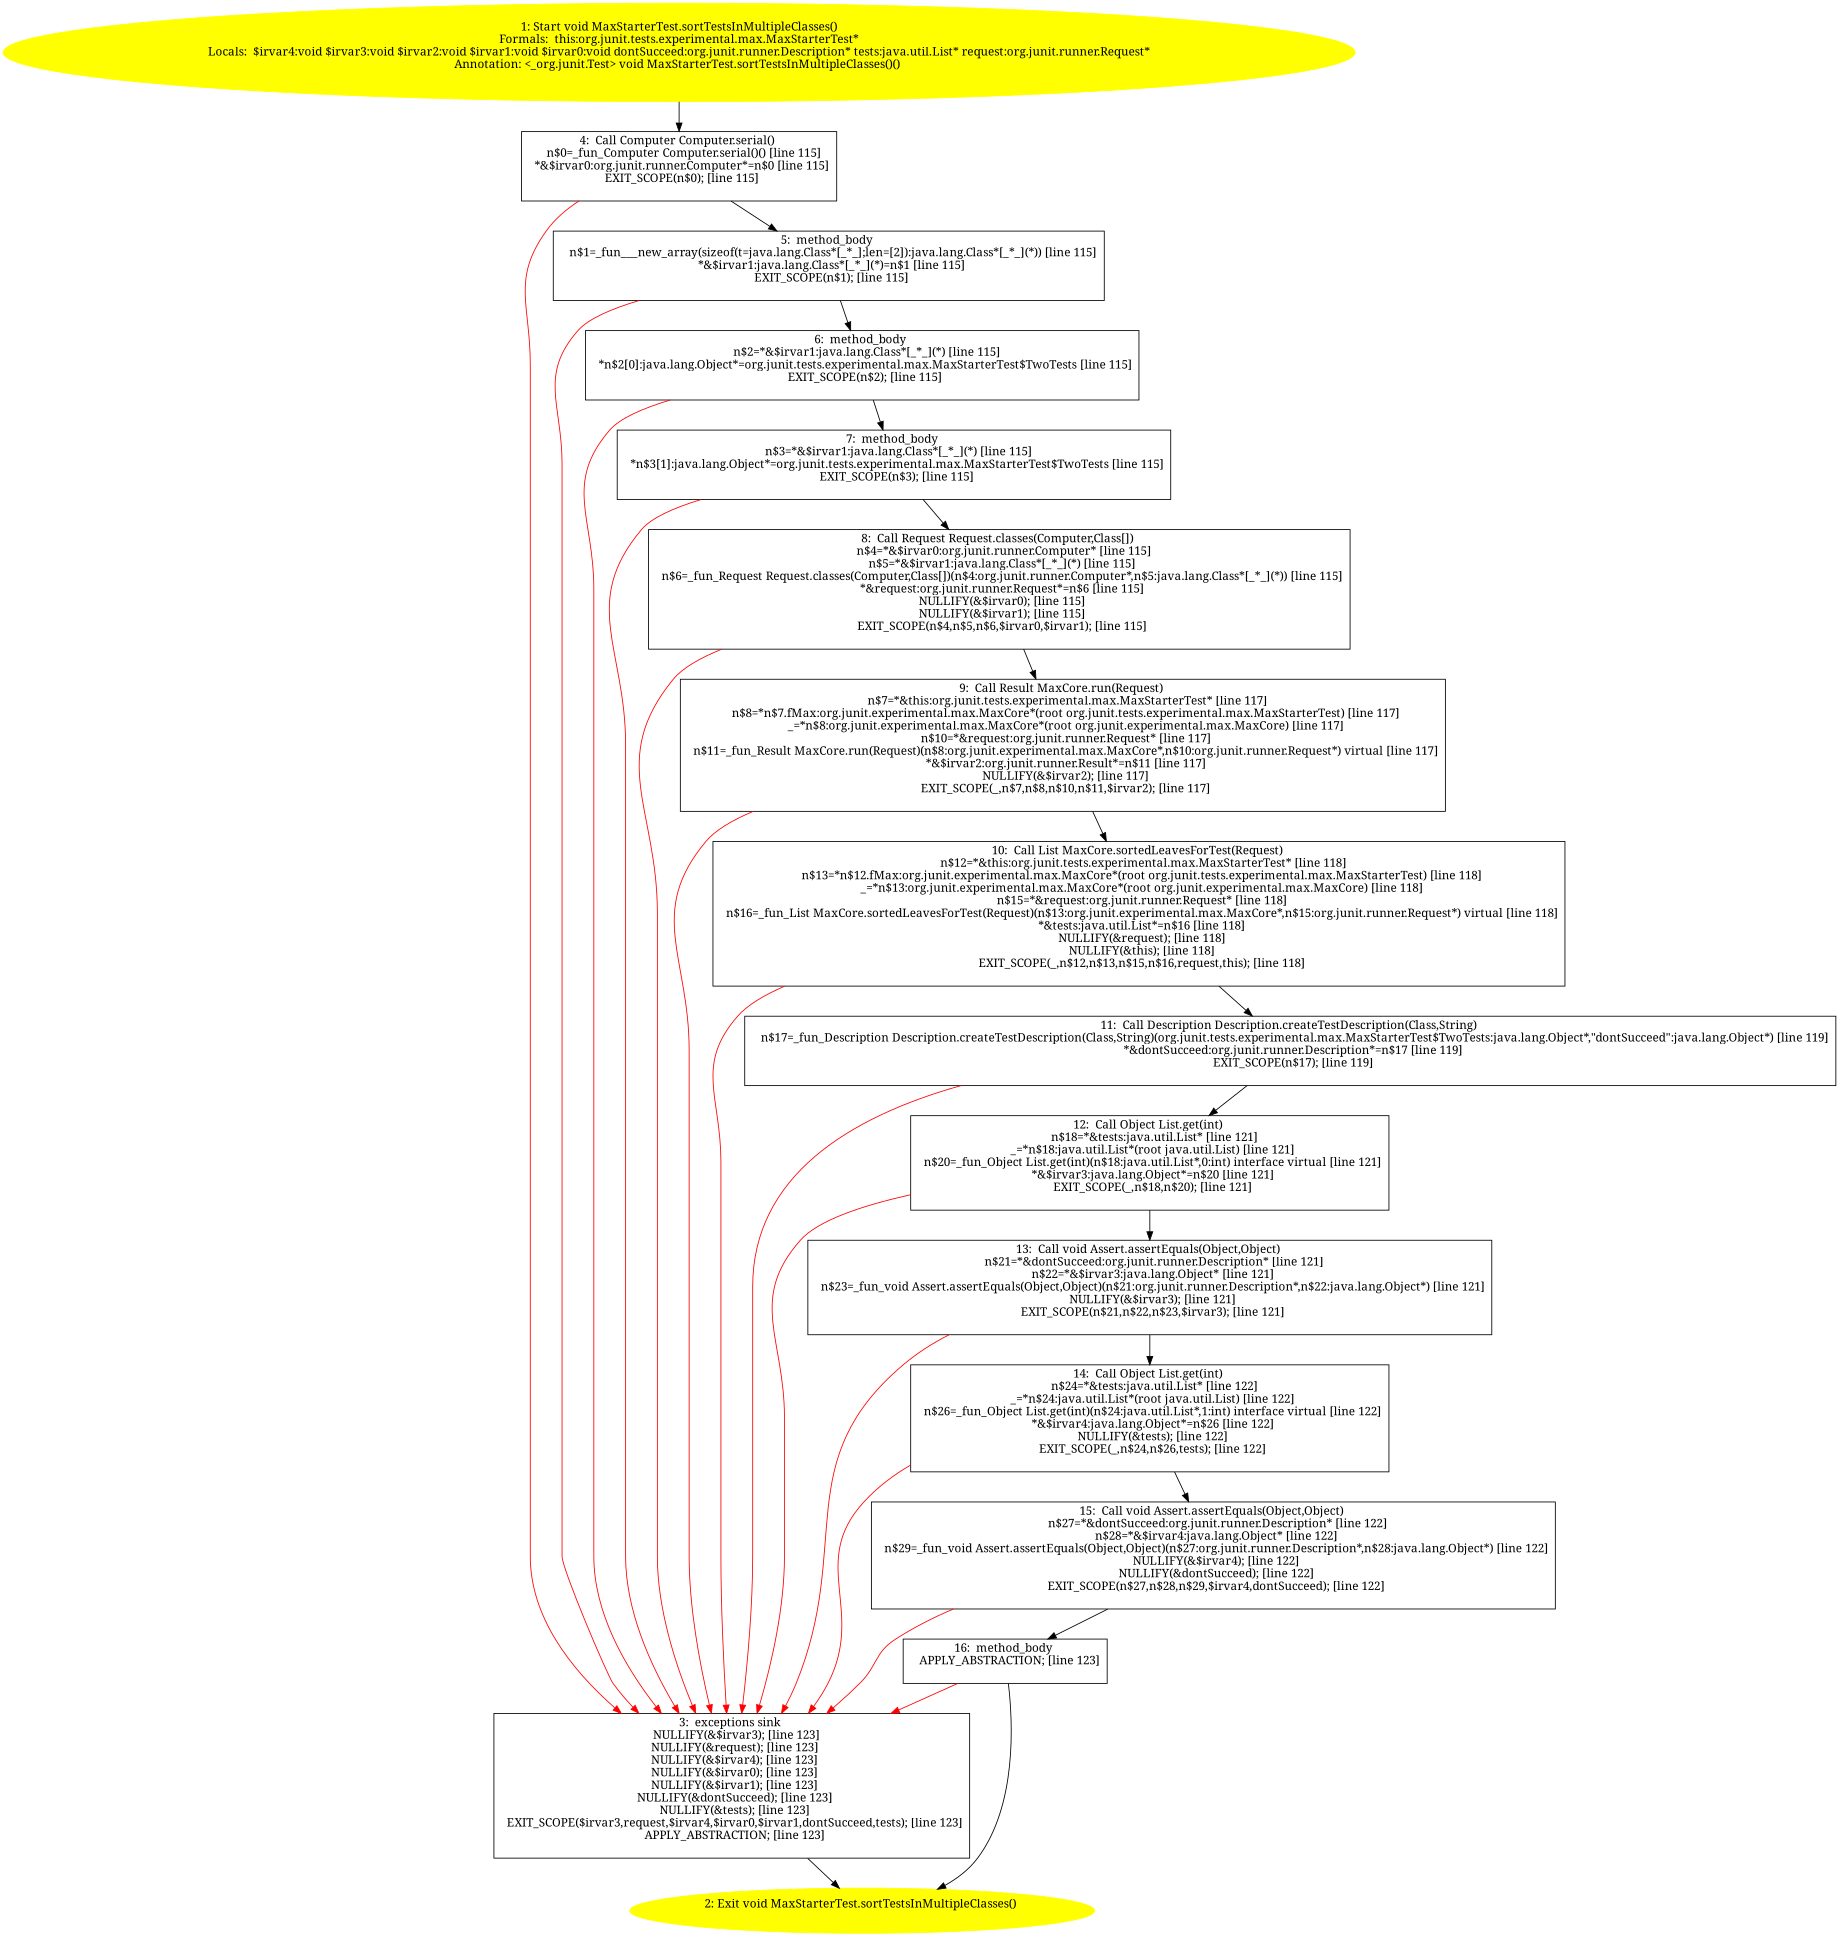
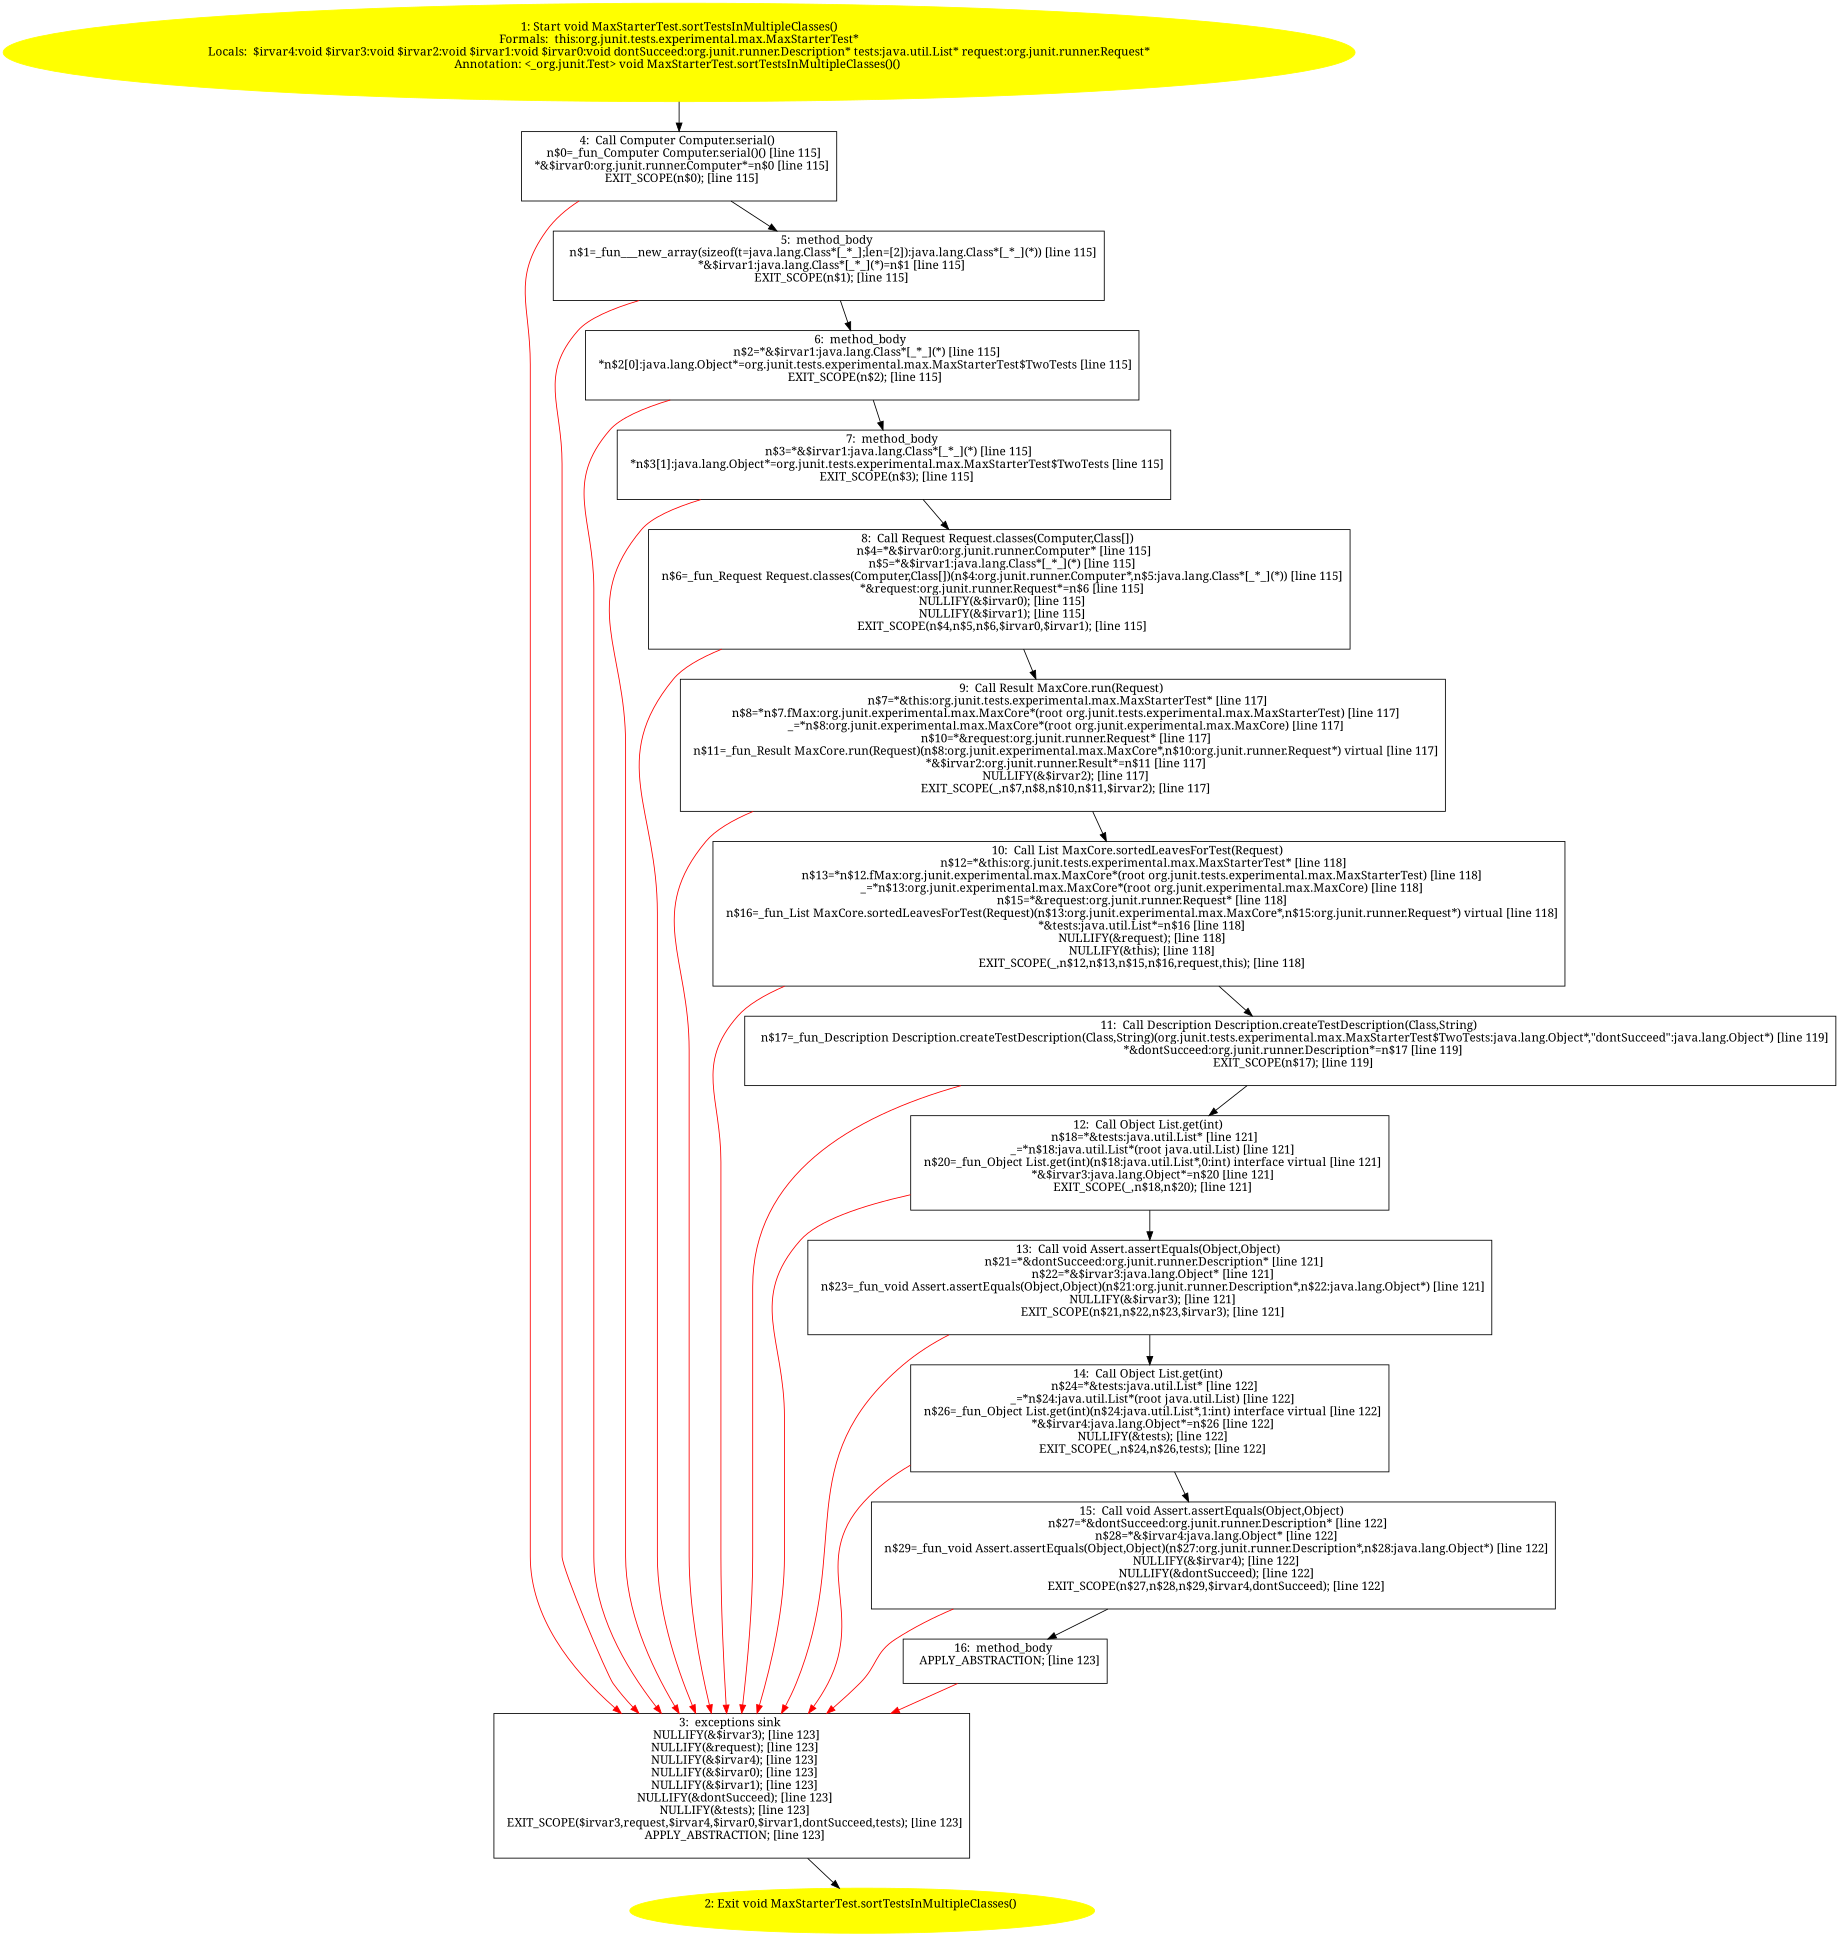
  digraph {
    fontname="Noto Serif"
    node [fontname="Noto Serif" shape=box]
    edge [fontname="Noto Serif"]
    n1 [color=yellow label="1: Start void MaxStarterTest.sortTestsInMultipleClasses()\nFormals:  this:org.junit.tests.experimental.max.MaxStarterTest*\nLocals:  $irvar4:void $irvar3:void $irvar2:void $irvar1:void $irvar0:void dontSucceed:org.junit.runner.Description* tests:java.util.List* request:org.junit.runner.Request*\nAnnotation: <_org.junit.Test> void MaxStarterTest.sortTestsInMultipleClasses()() \n  " style=filled shape=""]
    n2 [label="4:  Call Computer Computer.serial() \n   n$0=_fun_Computer Computer.serial()() [line 115]\n  *&$irvar0:org.junit.runner.Computer*=n$0 [line 115]\n  EXIT_SCOPE(n$0); [line 115]\n "]
    n3 [label="3:  exceptions sink \n   NULLIFY(&$irvar3); [line 123]\n  NULLIFY(&request); [line 123]\n  NULLIFY(&$irvar4); [line 123]\n  NULLIFY(&$irvar0); [line 123]\n  NULLIFY(&$irvar1); [line 123]\n  NULLIFY(&dontSucceed); [line 123]\n  NULLIFY(&tests); [line 123]\n  EXIT_SCOPE($irvar3,request,$irvar4,$irvar0,$irvar1,dontSucceed,tests); [line 123]\n  APPLY_ABSTRACTION; [line 123]\n "]
    n4 [label="5:  method_body \n   n$1=_fun___new_array(sizeof(t=java.lang.Class*[_*_];len=[2]):java.lang.Class*[_*_](*)) [line 115]\n  *&$irvar1:java.lang.Class*[_*_](*)=n$1 [line 115]\n  EXIT_SCOPE(n$1); [line 115]\n "]
    n5 [color=yellow label="2: Exit void MaxStarterTest.sortTestsInMultipleClasses() \n  " style=filled shape=""]
    n6 [label="6:  method_body \n   n$2=*&$irvar1:java.lang.Class*[_*_](*) [line 115]\n  *n$2[0]:java.lang.Object*=org.junit.tests.experimental.max.MaxStarterTest$TwoTests [line 115]\n  EXIT_SCOPE(n$2); [line 115]\n "]
    n7 [label="7:  method_body \n   n$3=*&$irvar1:java.lang.Class*[_*_](*) [line 115]\n  *n$3[1]:java.lang.Object*=org.junit.tests.experimental.max.MaxStarterTest$TwoTests [line 115]\n  EXIT_SCOPE(n$3); [line 115]\n "]
    n8 [label="8:  Call Request Request.classes(Computer,Class[]) \n   n$4=*&$irvar0:org.junit.runner.Computer* [line 115]\n  n$5=*&$irvar1:java.lang.Class*[_*_](*) [line 115]\n  n$6=_fun_Request Request.classes(Computer,Class[])(n$4:org.junit.runner.Computer*,n$5:java.lang.Class*[_*_](*)) [line 115]\n  *&request:org.junit.runner.Request*=n$6 [line 115]\n  NULLIFY(&$irvar0); [line 115]\n  NULLIFY(&$irvar1); [line 115]\n  EXIT_SCOPE(n$4,n$5,n$6,$irvar0,$irvar1); [line 115]\n "]
    n9 [label="9:  Call Result MaxCore.run(Request) \n   n$7=*&this:org.junit.tests.experimental.max.MaxStarterTest* [line 117]\n  n$8=*n$7.fMax:org.junit.experimental.max.MaxCore*(root org.junit.tests.experimental.max.MaxStarterTest) [line 117]\n  _=*n$8:org.junit.experimental.max.MaxCore*(root org.junit.experimental.max.MaxCore) [line 117]\n  n$10=*&request:org.junit.runner.Request* [line 117]\n  n$11=_fun_Result MaxCore.run(Request)(n$8:org.junit.experimental.max.MaxCore*,n$10:org.junit.runner.Request*) virtual [line 117]\n  *&$irvar2:org.junit.runner.Result*=n$11 [line 117]\n  NULLIFY(&$irvar2); [line 117]\n  EXIT_SCOPE(_,n$7,n$8,n$10,n$11,$irvar2); [line 117]\n "]
    n10 [label="10:  Call List MaxCore.sortedLeavesForTest(Request) \n   n$12=*&this:org.junit.tests.experimental.max.MaxStarterTest* [line 118]\n  n$13=*n$12.fMax:org.junit.experimental.max.MaxCore*(root org.junit.tests.experimental.max.MaxStarterTest) [line 118]\n  _=*n$13:org.junit.experimental.max.MaxCore*(root org.junit.experimental.max.MaxCore) [line 118]\n  n$15=*&request:org.junit.runner.Request* [line 118]\n  n$16=_fun_List MaxCore.sortedLeavesForTest(Request)(n$13:org.junit.experimental.max.MaxCore*,n$15:org.junit.runner.Request*) virtual [line 118]\n  *&tests:java.util.List*=n$16 [line 118]\n  NULLIFY(&request); [line 118]\n  NULLIFY(&this); [line 118]\n  EXIT_SCOPE(_,n$12,n$13,n$15,n$16,request,this); [line 118]\n "]
    n11 [label="11:  Call Description Description.createTestDescription(Class,String) \n   n$17=_fun_Description Description.createTestDescription(Class,String)(org.junit.tests.experimental.max.MaxStarterTest$TwoTests:java.lang.Object*,\"dontSucceed\":java.lang.Object*) [line 119]\n  *&dontSucceed:org.junit.runner.Description*=n$17 [line 119]\n  EXIT_SCOPE(n$17); [line 119]\n "]
    n12 [label="12:  Call Object List.get(int) \n   n$18=*&tests:java.util.List* [line 121]\n  _=*n$18:java.util.List*(root java.util.List) [line 121]\n  n$20=_fun_Object List.get(int)(n$18:java.util.List*,0:int) interface virtual [line 121]\n  *&$irvar3:java.lang.Object*=n$20 [line 121]\n  EXIT_SCOPE(_,n$18,n$20); [line 121]\n "]
    n13 [label="13:  Call void Assert.assertEquals(Object,Object) \n   n$21=*&dontSucceed:org.junit.runner.Description* [line 121]\n  n$22=*&$irvar3:java.lang.Object* [line 121]\n  n$23=_fun_void Assert.assertEquals(Object,Object)(n$21:org.junit.runner.Description*,n$22:java.lang.Object*) [line 121]\n  NULLIFY(&$irvar3); [line 121]\n  EXIT_SCOPE(n$21,n$22,n$23,$irvar3); [line 121]\n "]
    n14 [label="14:  Call Object List.get(int) \n   n$24=*&tests:java.util.List* [line 122]\n  _=*n$24:java.util.List*(root java.util.List) [line 122]\n  n$26=_fun_Object List.get(int)(n$24:java.util.List*,1:int) interface virtual [line 122]\n  *&$irvar4:java.lang.Object*=n$26 [line 122]\n  NULLIFY(&tests); [line 122]\n  EXIT_SCOPE(_,n$24,n$26,tests); [line 122]\n "]
    n15 [label="15:  Call void Assert.assertEquals(Object,Object) \n   n$27=*&dontSucceed:org.junit.runner.Description* [line 122]\n  n$28=*&$irvar4:java.lang.Object* [line 122]\n  n$29=_fun_void Assert.assertEquals(Object,Object)(n$27:org.junit.runner.Description*,n$28:java.lang.Object*) [line 122]\n  NULLIFY(&$irvar4); [line 122]\n  NULLIFY(&dontSucceed); [line 122]\n  EXIT_SCOPE(n$27,n$28,n$29,$irvar4,dontSucceed); [line 122]\n "]
    n16 [label="16:  method_body \n   APPLY_ABSTRACTION; [line 123]\n "]
    n1 -> n2
    n2 -> n3 [color=red]
    n2 -> n4
    n3 -> n5
    n4 -> n3 [color=red]
    n4 -> n6
    n6 -> n3 [color=red]
    n6 -> n7
    n7 -> n3 [color=red]
    n7 -> n8
    n8 -> n3 [color=red]
    n8 -> n9
    n9 -> n3 [color=red]
    n9 -> n10
    n10 -> n3 [color=red]
    n10 -> n11
    n11 -> n3 [color=red]
    n11 -> n12
    n12 -> n3 [color=red]
    n12 -> n13
    n13 -> n3 [color=red]
    n13 -> n14
    n14 -> n3 [color=red]
    n14 -> n15
    n15 -> n3 [color=red]
    n15 -> n16
    n16 -> n3 [color=red]
-   n16 -> n5
  }
